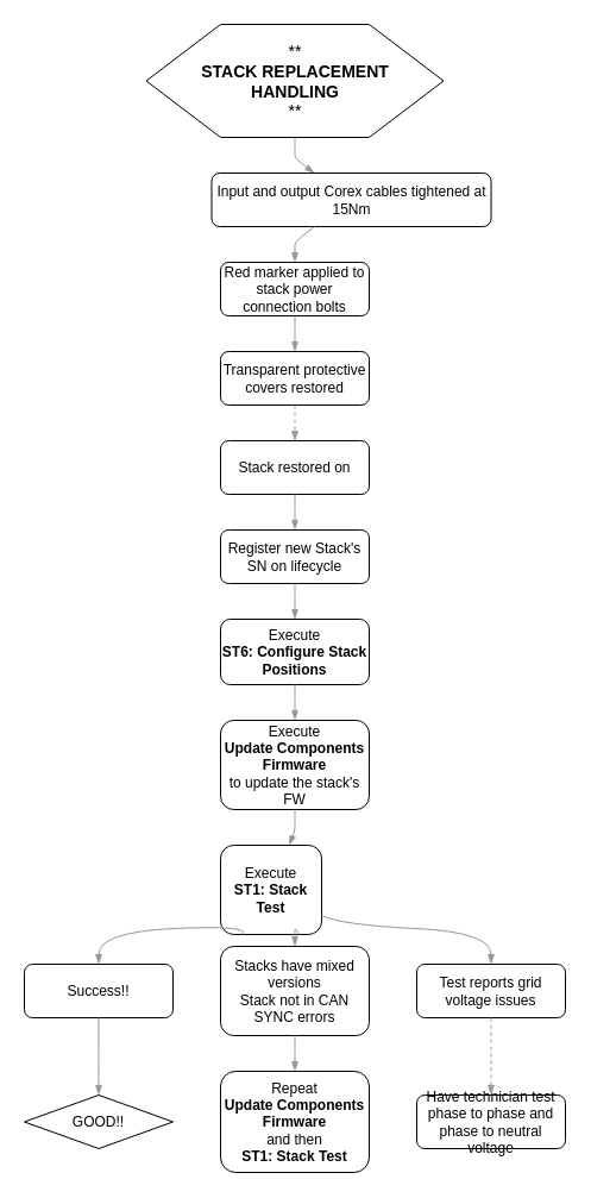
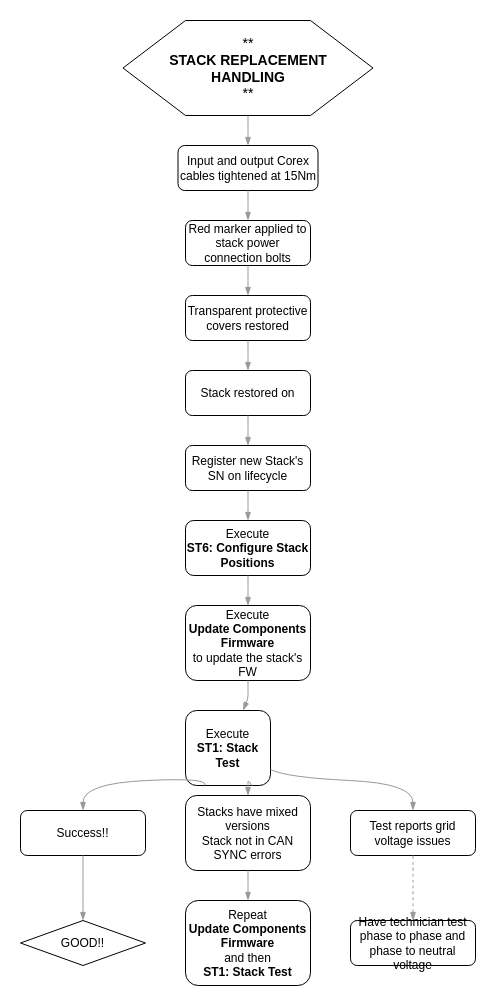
  <mxCell id="0" />
  <mxCell id="1" parent="0" />
  <mxCell id="2" value="**&lt;BR&gt;&lt;b&gt;STACK REPLACEMENT&lt;BR&gt;HANDLING&lt;/b&gt;&lt;BR&gt;**" style="whiteSpace=wrap;shape=hexagon;fillColor=#ffffff;strokeColor=#000000;perimeter=hexagonPerimeter;fontSize=14;html=1;" vertex="1" parent="1"><mxGeometry x="122.5" y="20" width="250" height="95" as="geometry" /></mxCell>
- <mxCell id="3" value="Input and output Corex cables tightened at 15Nm" style="whiteSpace=wrap;rounded=1;fillColor=#ffffff;strokeColor=#000000;perimetre=rectanglePerimetre;html=1;" vertex="1" parent="1"><mxGeometry x="177.5" y="145" width="235" height="45" as="geometry" /></mxCell>
+ <mxCell id="3" value="Input and output Corex cables tightened at 15Nm" style="whiteSpace=wrap;rounded=1;fillColor=#ffffff;strokeColor=#000000;perimetre=rectanglePerimetre;html=1;" vertex="1" parent="1"><mxGeometry x="177.5" y="145" width="140" height="45" as="geometry" /></mxCell>
  <mxCell id="4" value="Red marker applied to stack power connection bolts" style="whiteSpace=wrap;rounded=1;fillColor=#ffffff;strokeColor=#000000;perimetre=rectanglePerimetre;html=1;" vertex="1" parent="1"><mxGeometry x="185" y="220" width="125" height="45" as="geometry" /></mxCell>
  <mxCell id="5" value="Transparent protective covers restored" style="whiteSpace=wrap;rounded=1;fillColor=#ffffff;strokeColor=#000000;perimetre=rectanglePerimetre;html=1;" vertex="1" parent="1"><mxGeometry x="185" y="295" width="125" height="45" as="geometry" /></mxCell>
  <mxCell id="6" value="Stack restored on" style="whiteSpace=wrap;rounded=1;fillColor=#ffffff;strokeColor=#000000;perimetre=rectanglePerimetre;html=1;" vertex="1" parent="1"><mxGeometry x="185" y="370" width="125" height="45" as="geometry" /></mxCell>
  <mxCell id="7" value="Register new Stack's SN on lifecycle" style="whiteSpace=wrap;rounded=1;fillColor=#ffffff;strokeColor=#000000;perimetre=rectanglePerimetre;html=1;" vertex="1" parent="1"><mxGeometry x="185" y="445" width="125" height="45" as="geometry" /></mxCell>
  <mxCell id="8" value="Execute &lt;BR&gt;&lt;b&gt;ST6: Configure Stack Positions&lt;/b&gt;&lt;/BR&gt;" style="whiteSpace=wrap;rounded=1;fillColor=#ffffff;strokeColor=#000000;perimetre=rectanglePerimetre;html=1;" vertex="1" parent="1"><mxGeometry x="185" y="520" width="125" height="55" as="geometry" /></mxCell>
  <mxCell id="9" value="Execute &lt;BR&gt;&lt;b&gt; Update Components Firmware &lt;/b&gt;&lt;/BR&gt; to update the stack's FW" style="whiteSpace=wrap;rounded=1;fillColor=#ffffff;strokeColor=#000000;perimetre=rectanglePerimetre;html=1;" vertex="1" parent="1"><mxGeometry x="185" y="605" width="125" height="75" as="geometry" /></mxCell>
  <mxCell id="10" value="Execute &lt;BR&gt;&lt;b&gt;ST1: Stack Test&lt;/b&gt;&lt;/BR&gt;" style="whiteSpace=wrap;rounded=1;fillColor=#ffffff;strokeColor=#000000;perimetre=rectanglePerimetre;html=1;" vertex="1" parent="1"><mxGeometry x="185" y="710" width="85" height="75" as="geometry" /></mxCell>
  <mxCell id="11" value="Success!!" style="whiteSpace=wrap;rounded=1;fillColor=#ffffff;strokeColor=#000000;perimetre=rectanglePerimetre;html=1;" vertex="1" parent="1"><mxGeometry x="20" y="810" width="125" height="45" as="geometry" /></mxCell>
  <mxCell id="12" value="Stacks have mixed versions&lt;BR&gt;Stack not in CAN&lt;BR&gt;SYNC errors" style="whiteSpace=wrap;rounded=1;fillColor=#ffffff;strokeColor=#000000;perimetre=rectanglePerimetre;html=1;" vertex="1" parent="1"><mxGeometry x="185" y="795" width="125" height="75" as="geometry" /></mxCell>
  <mxCell id="13" value="Test reports grid voltage issues" style="whiteSpace=wrap;rounded=1;fillColor=#ffffff;strokeColor=#000000;perimetre=rectanglePerimetre;html=1;" vertex="1" parent="1"><mxGeometry x="350" y="810" width="125" height="45" as="geometry" /></mxCell>
  <mxCell id="14" value="Repeat &lt;BR&gt;&lt;b&gt; Update Components Firmware &lt;/b&gt;&lt;/BR&gt; and then &lt;BR&gt;&lt;b&gt;ST1: Stack Test&lt;/b&gt;&lt;/BR&gt;" style="whiteSpace=wrap;rounded=1;fillColor=#ffffff;strokeColor=#000000;perimetre=rectanglePerimetre;html=1;" vertex="1" parent="1"><mxGeometry x="185" y="900" width="125" height="85" as="geometry" /></mxCell>
  <mxCell id="15" value="Have technician test phase to phase and phase to neutral voltage" style="whiteSpace=wrap;rounded=1;fillColor=#ffffff;strokeColor=#000000;perimetre=rectanglePerimetre;html=1;" vertex="1" parent="1"><mxGeometry x="350" y="920" width="125" height="45" as="geometry" /></mxCell>
  <mxCell id="16" value="GOOD!!" style="rhombus;whiteSpace=wrap;fillColor=#ffffff;strokeColor=#000000;perimetre=rectanglePerimetre;html=1;" vertex="1" parent="1"><mxGeometry x="20" y="920" width="125" height="45" as="geometry" /></mxCell>
  <mxCell id="17" value="" style="curved=1;endArrow=blockThin;startArrow=none;strokeColor=#999999;endFill=1;" edge="1" parent="1" source="2" target="3"><mxGeometry relative="1" as="geometry"><Array as="points"><mxPoint x="247.5" y="127" /><mxPoint x="247.5" y="133" /></Array></mxGeometry></mxCell>
  <mxCell id="18" value="" style="curved=1;endArrow=blockThin;startArrow=none;strokeColor=#999999;endFill=1;" edge="1" parent="1" source="3" target="4"><mxGeometry relative="1" as="geometry"><Array as="points"><mxPoint x="247.5" y="202" /><mxPoint x="247.5" y="208" /></Array></mxGeometry></mxCell>
  <mxCell id="19" value="" style="curved=1;endArrow=blockThin;startArrow=none;strokeColor=#999999;endFill=1;" edge="1" parent="1" source="4" target="5"><mxGeometry relative="1" as="geometry"><Array as="points"><mxPoint x="247.5" y="277" /><mxPoint x="247.5" y="283" /></Array></mxGeometry></mxCell>
- <mxCell id="20" value="" style="curved=1;endArrow=blockThin;startArrow=none;strokeColor=#999999;endFill=1;dashed=1;" edge="1" parent="1" source="5" target="6"><mxGeometry relative="1" as="geometry"><Array as="points"><mxPoint x="247.5" y="352" /><mxPoint x="247.5" y="358" /></Array></mxGeometry></mxCell>
+ <mxCell id="20" value="" style="curved=1;endArrow=blockThin;startArrow=none;strokeColor=#999999;endFill=1;" edge="1" parent="1" source="5" target="6"><mxGeometry relative="1" as="geometry"><Array as="points"><mxPoint x="247.5" y="352" /><mxPoint x="247.5" y="358" /></Array></mxGeometry></mxCell>
  <mxCell id="21" value="" style="curved=1;endArrow=blockThin;startArrow=none;strokeColor=#999999;endFill=1;" edge="1" parent="1" source="6" target="7"><mxGeometry relative="1" as="geometry"><Array as="points"><mxPoint x="247.5" y="427" /><mxPoint x="247.5" y="433" /></Array></mxGeometry></mxCell>
  <mxCell id="22" value="" style="curved=1;endArrow=blockThin;startArrow=none;strokeColor=#999999;endFill=1;" edge="1" parent="1" source="7" target="8"><mxGeometry relative="1" as="geometry"><Array as="points"><mxPoint x="247.5" y="502" /><mxPoint x="247.5" y="508" /></Array></mxGeometry></mxCell>
  <mxCell id="23" value="" style="curved=1;endArrow=blockThin;startArrow=none;strokeColor=#999999;endFill=1;" edge="1" parent="1" source="8" target="9"><mxGeometry relative="1" as="geometry"><Array as="points"><mxPoint x="247.5" y="587" /><mxPoint x="247.5" y="593" /></Array></mxGeometry></mxCell>
  <mxCell id="24" value="" style="curved=1;endArrow=blockThin;startArrow=none;strokeColor=#999999;endFill=1;" edge="1" parent="1" source="9" target="10"><mxGeometry relative="1" as="geometry"><Array as="points"><mxPoint x="247.5" y="692" /><mxPoint x="247.5" y="698" /></Array></mxGeometry></mxCell>
  <mxCell id="25" value="" style="curved=1;endArrow=blockThin;startArrow=none;strokeColor=#999999;endFill=1;" edge="1" parent="1" source="10" target="11"><mxGeometry relative="1" as="geometry"><Array as="points"><mxPoint x="209.167" y="777" /><mxPoint x="82.5" y="783" /></Array></mxGeometry></mxCell>
  <mxCell id="26" value="" style="curved=1;endArrow=blockThin;startArrow=none;strokeColor=#999999;endFill=1;" edge="1" parent="1" source="10" target="12"><mxGeometry relative="1" as="geometry"><Array as="points"><mxPoint x="247.5" y="779" /><mxPoint x="247.5" y="783" /></Array></mxGeometry></mxCell>
  <mxCell id="27" value="" style="curved=1;endArrow=blockThin;startArrow=none;strokeColor=#999999;endFill=1;" edge="1" parent="1" source="10" target="13"><mxGeometry relative="1" as="geometry"><Array as="points"><mxPoint x="285.833" y="777" /><mxPoint x="412.5" y="783" /></Array></mxGeometry></mxCell>
  <mxCell id="28" value="" style="curved=1;endArrow=blockThin;startArrow=none;strokeColor=#999999;endFill=1;" edge="1" parent="1" source="12" target="14"><mxGeometry relative="1" as="geometry"><Array as="points"><mxPoint x="247.5" y="882" /><mxPoint x="247.5" y="888" /></Array></mxGeometry></mxCell>
  <mxCell id="29" value="" style="curved=1;endArrow=blockThin;startArrow=none;strokeColor=#999999;endFill=1;dashed=1;" edge="1" parent="1" source="13" target="15"><mxGeometry relative="1" as="geometry"><Array as="points"><mxPoint x="412.5" y="882" /><mxPoint x="412.5" y="888" /></Array></mxGeometry></mxCell>
  <mxCell id="30" value="" style="curved=1;endArrow=blockThin;startArrow=none;strokeColor=#999999;endFill=1;" edge="1" parent="1" source="11" target="16"><mxGeometry relative="1" as="geometry"><Array as="points"><mxPoint x="82.5" y="882" /><mxPoint x="82.5" y="888" /></Array></mxGeometry></mxCell>
